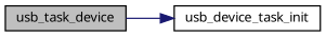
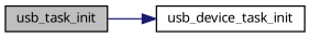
  digraph {
    rankdir=LR
    node [color=black fontname="FreeSans.ttf" fontsize=10 shape=record style=filled]
-   n1 [fillcolor=grey75 fontcolor=black height=0.2 label=usb_task_device width=0.4]
+   n1 [fillcolor=grey75 fontcolor=black height=0.2 label=usb_task_init width=0.4]
    n2 [fillcolor=white height=0.2 label=usb_device_task_init width=0.4]
    n1 -> n2 [color=midnightblue fontname="FreeSans.ttf" fontsize=10 labelfontname="FreeSans.ttf" labelfontsize=10 style=solid]
  }
